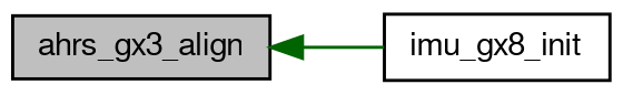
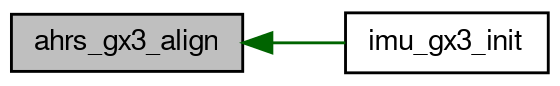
  digraph {
    rankdir=LR
    node [color=black fontname=FreeSans fontsize=10 shape=record style=filled]
    n1 [fillcolor=grey75 fontcolor=black height=0.2 label=ahrs_gx3_align width=0.4]
-   n2 [fillcolor=white height=0.2 label=imu_gx8_init width=0.4]
+   n2 [fillcolor=white height=0.2 label=imu_gx3_init width=0.4]
    n1 -> n2 [color=darkgreen dir=back fontname=FreeSans fontsize=10 labelfontname=FreeSans labelfontsize=10 style=solid]
  }
